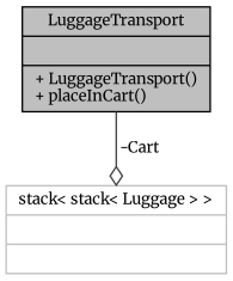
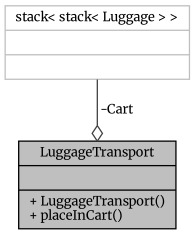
  digraph {
    fontname=Merriweather
    node [fontname=Merriweather fontsize=10 shape=record]
    n1 [color=black fillcolor=grey75 fontcolor=black height=0.2 label="{LuggageTransport\n||+ LuggageTransport()\l+ placeInCart()\l}" style=filled width=0.4]
    n2 [color=grey75 height=0.2 label="{stack\< stack\< Luggage \> \>\n||}" width=0.4]
-   n1 -> n2 [arrowhead=odiamond color=grey25 fontname=Merriweather fontsize=10 label=" -Cart" labelfontname=Helvetica labelfontsize=10 style=solid]
+   n2 -> n1 [arrowhead=odiamond color=grey25 fontname=Merriweather fontsize=10 label=" -Cart" labelfontname=Helvetica labelfontsize=10 style=solid]
  }
